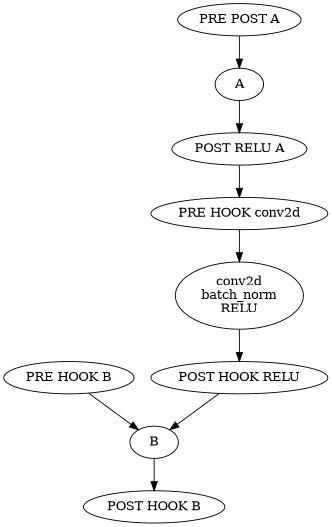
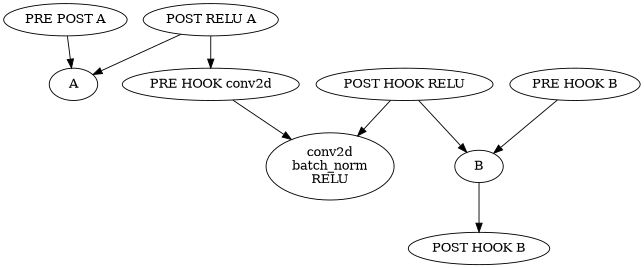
  strict digraph {
    node [node_type="InsertionPointGraphNodeType.INSERTION_POINT"]
    A [associated_ip_node_keys="{'POST HOOK A', 'PRE HOOK A'}" node_type="InsertionPointGraphNodeType.OPERATOR" op_meta=None regular_node_ref="{'op_exec_context': <nncf.dynamic_graph.graph.OperationExecutionContext object at 0x7f5dc8b0e8d0>}"]
    n2 [insertion_point_data="InsertionType.OPERATOR_POST_HOOK /A_0" label="POST RELU A"]
    "PRE HOOK conv2d" [insertion_point_data="InsertionType.OPERATOR_PRE_HOOK /conv2d_0"]
    B [associated_ip_node_keys="{'POST HOOK B', 'PRE HOOK B'}" node_type="InsertionPointGraphNodeType.OPERATOR" op_meta=None regular_node_ref="{'op_exec_context': <nncf.dynamic_graph.graph.OperationExecutionContext object at 0x7f5dc8b0ea10>}"]
    "POST HOOK B" [insertion_point_data="InsertionType.OPERATOR_POST_HOOK /B_0"]
    "conv2d\nbatch_norm\nRELU\n" [associated_ip_node_keys="{'PRE HOOK conv2d', 'POST HOOK RELU'}" node_type="InsertionPointGraphNodeType.OPERATOR" op_meta=None regular_node_ref="{'op_exec_context': <nncf.dynamic_graph.graph.OperationExecutionContext object at 0x7f5dc8b1d090>}"]
    "POST HOOK RELU" [insertion_point_data="InsertionType.OPERATOR_POST_HOOK /RELU_0"]
    "PRE HOOK B" [insertion_point_data="InsertionType.OPERATOR_PRE_HOOK /B_0"]
    n9 [insertion_point_data="InsertionType.OPERATOR_PRE_HOOK /A_0" label="PRE POST A"]
-   A -> n2
+   n2 -> A
    n2 -> "PRE HOOK conv2d"
    "PRE HOOK conv2d" -> "conv2d\nbatch_norm\nRELU\n"
    B -> "POST HOOK B"
-   "conv2d\nbatch_norm\nRELU\n" -> "POST HOOK RELU"
+   "POST HOOK RELU" -> "conv2d\nbatch_norm\nRELU\n"
    "POST HOOK RELU" -> B
    "PRE HOOK B" -> B
    n9 -> A
  }
